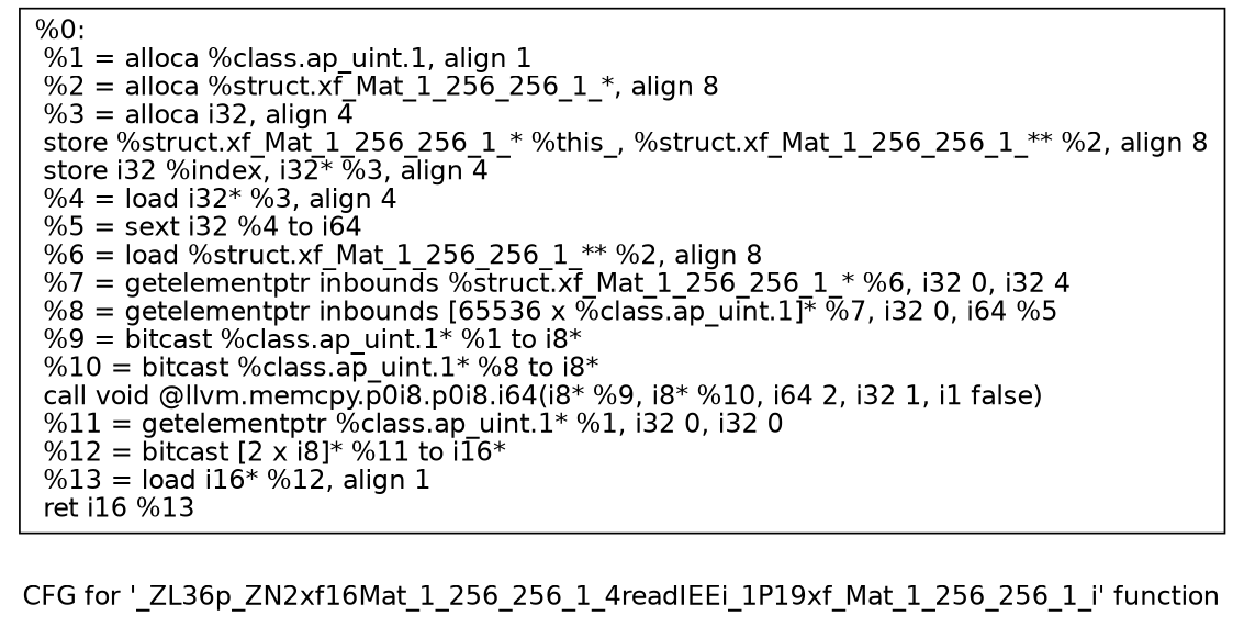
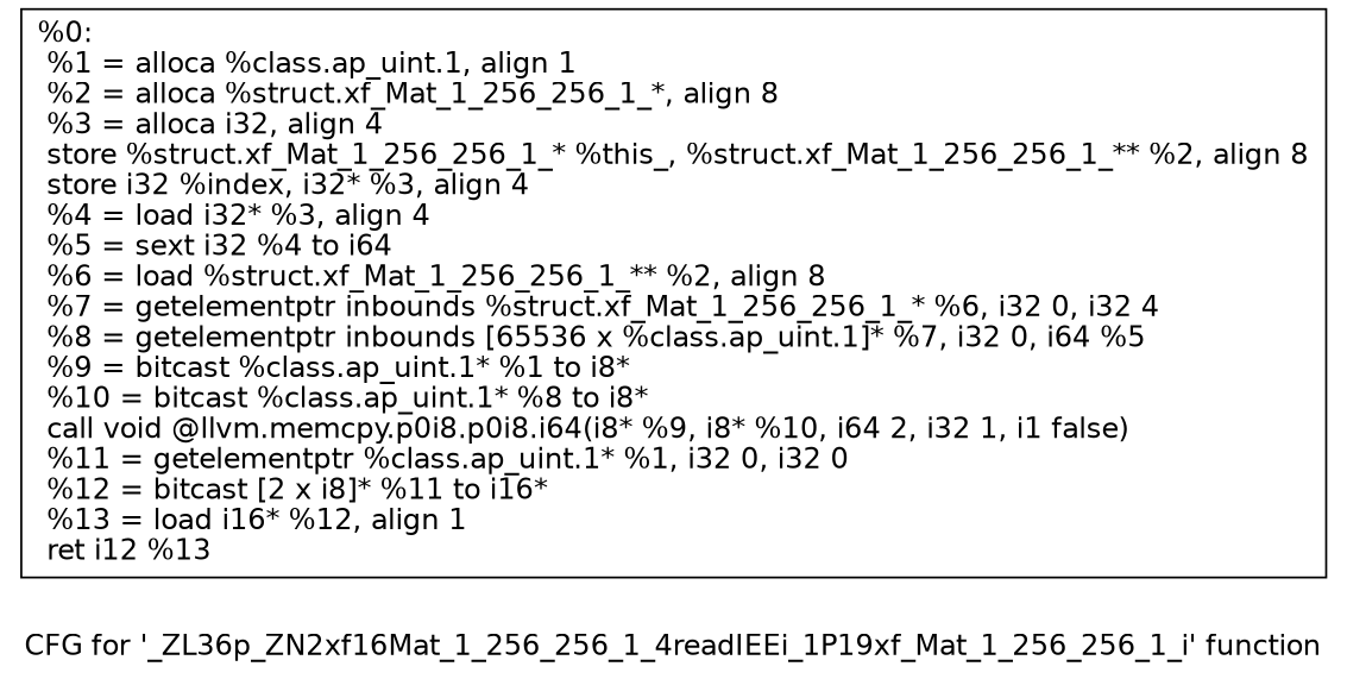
  digraph {
    label="CFG for '_ZL36p_ZN2xf16Mat_1_256_256_1_4readIEEi_1P19xf_Mat_1_256_256_1_i' function"
    fontname="DejaVu Sans"
-   n1 [label="{%0:\l  %1 = alloca %class.ap_uint.1, align 1\l  %2 = alloca %struct.xf_Mat_1_256_256_1_*, align 8\l  %3 = alloca i32, align 4\l  store %struct.xf_Mat_1_256_256_1_* %this_, %struct.xf_Mat_1_256_256_1_** %2, align 8\l  store i32 %index, i32* %3, align 4\l  %4 = load i32* %3, align 4\l  %5 = sext i32 %4 to i64\l  %6 = load %struct.xf_Mat_1_256_256_1_** %2, align 8\l  %7 = getelementptr inbounds %struct.xf_Mat_1_256_256_1_* %6, i32 0, i32 4\l  %8 = getelementptr inbounds [65536 x %class.ap_uint.1]* %7, i32 0, i64 %5\l  %9 = bitcast %class.ap_uint.1* %1 to i8*\l  %10 = bitcast %class.ap_uint.1* %8 to i8*\l  call void @llvm.memcpy.p0i8.p0i8.i64(i8* %9, i8* %10, i64 2, i32 1, i1 false)\l  %11 = getelementptr %class.ap_uint.1* %1, i32 0, i32 0\l  %12 = bitcast [2 x i8]* %11 to i16*\l  %13 = load i16* %12, align 1\l  ret i16 %13\l}" shape=record fontname="DejaVu Sans"]
+   n1 [label="{%0:\l  %1 = alloca %class.ap_uint.1, align 1\l  %2 = alloca %struct.xf_Mat_1_256_256_1_*, align 8\l  %3 = alloca i32, align 4\l  store %struct.xf_Mat_1_256_256_1_* %this_, %struct.xf_Mat_1_256_256_1_** %2, align 8\l  store i32 %index, i32* %3, align 4\l  %4 = load i32* %3, align 4\l  %5 = sext i32 %4 to i64\l  %6 = load %struct.xf_Mat_1_256_256_1_** %2, align 8\l  %7 = getelementptr inbounds %struct.xf_Mat_1_256_256_1_* %6, i32 0, i32 4\l  %8 = getelementptr inbounds [65536 x %class.ap_uint.1]* %7, i32 0, i64 %5\l  %9 = bitcast %class.ap_uint.1* %1 to i8*\l  %10 = bitcast %class.ap_uint.1* %8 to i8*\l  call void @llvm.memcpy.p0i8.p0i8.i64(i8* %9, i8* %10, i64 2, i32 1, i1 false)\l  %11 = getelementptr %class.ap_uint.1* %1, i32 0, i32 0\l  %12 = bitcast [2 x i8]* %11 to i16*\l  %13 = load i16* %12, align 1\l  ret i12 %13\l}" shape=record fontname="DejaVu Sans"]
  }
